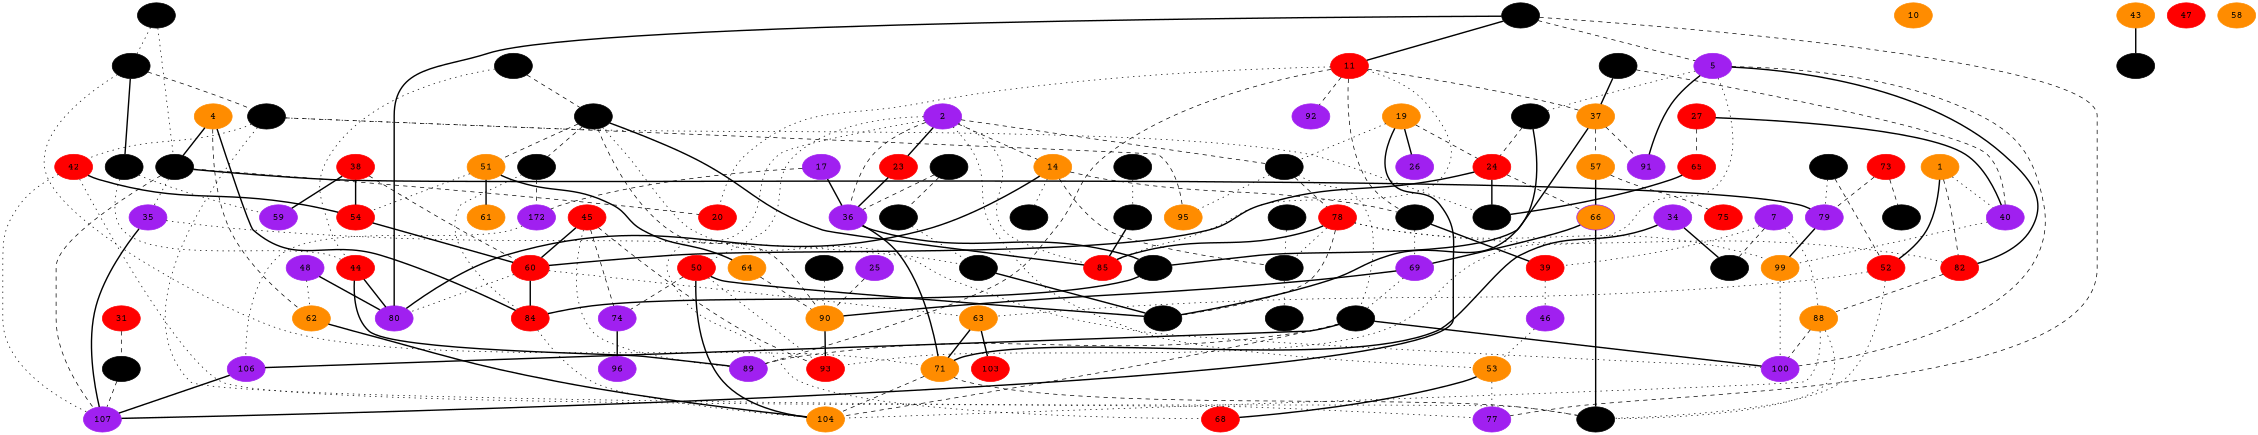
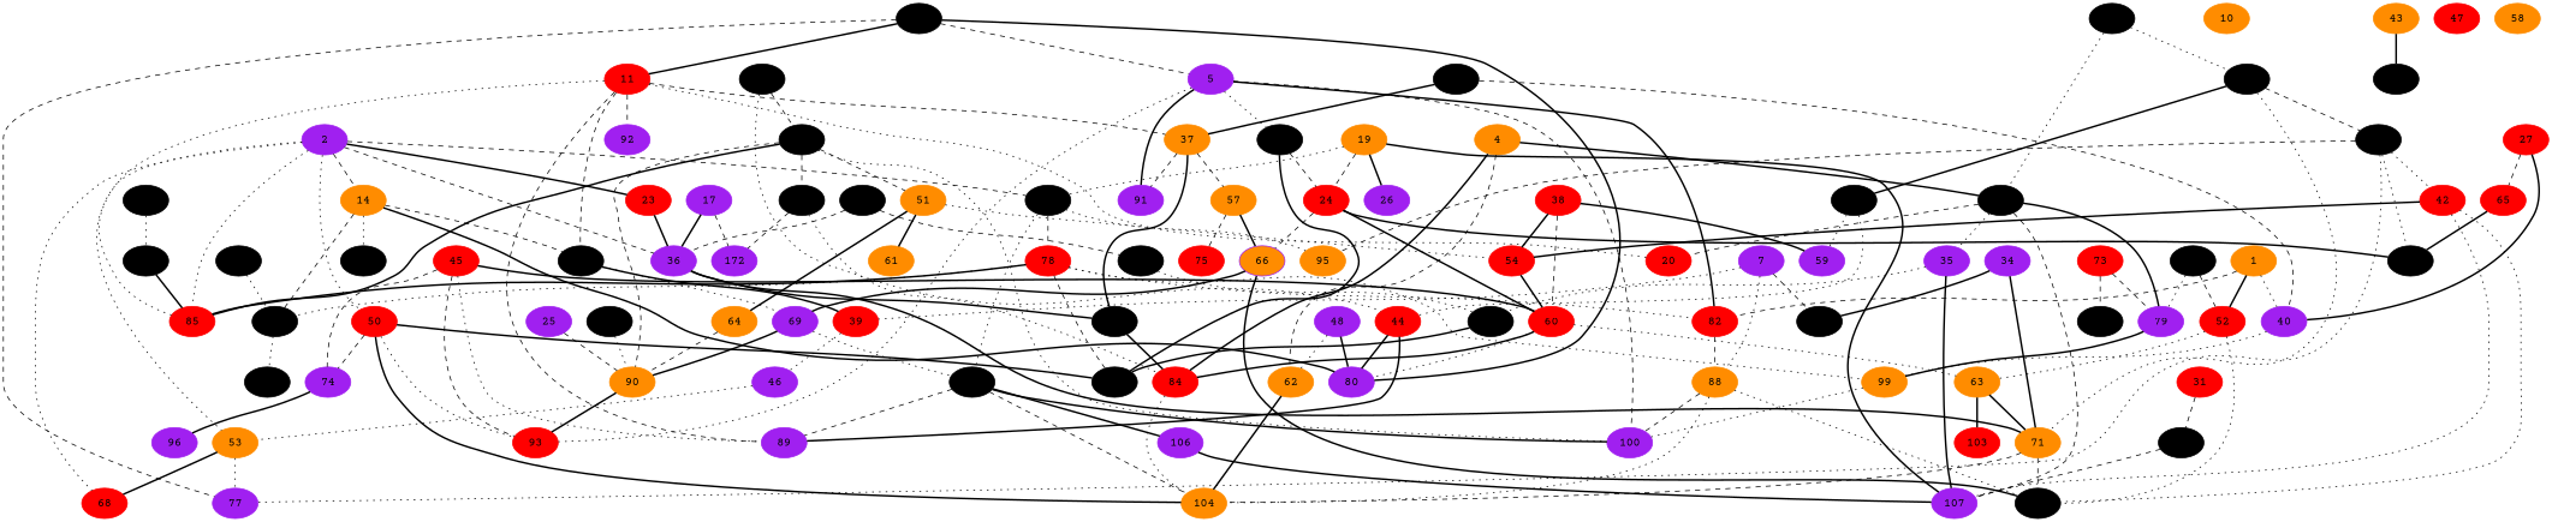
  graph {
    fontname="Courier Prime"
    node [color=black fontname="Courier Prime" style=filled]
    edge [fontname="Courier Prime" style=bold]
    1 [color=darkorange]
    40 [color=purple]
    52 [color=red]
    82 [color=red]
    99 [color=darkorange]
    98
    63 [color=darkorange]
    88 [color=darkorange]
    2 [color=purple]
    14 [color=darkorange]
    23 [color=red]
    36 [color=purple]
    50 [color=red]
    53 [color=darkorange]
    67
    68 [color=red]
    85 [color=red]
    80 [color=purple]
    15
    86
    101
    71 [color=darkorange]
    56
    93 [color=red]
    81
    74 [color=purple]
    104 [color=darkorange]
    77 [color=purple]
    95 [color=darkorange]
    78 [color=red]
    83
    5 [color=purple]
    3
    11 [color=red]
    16
    91 [color=purple]
    100 [color=purple]
    20 [color=red]
    37 [color=darkorange]
    89 [color=purple]
    92 [color=purple]
    4 [color=darkorange]
    13
    62 [color=darkorange]
    84 [color=red]
    79 [color=purple]
    35 [color=purple]
    107 [color=purple]
    24 [color=red]
    6
    7 [color=purple]
    39 [color=red]
    49
    46 [color=purple]
    8
    21
    44 [color=red]
    33
    51 [color=darkorange]
    90 [color=darkorange]
    9
    29
    30
    41
    10 [color=darkorange]
    69 [color=purple]
    57 [color=darkorange]
    12
    28
    72
    105
    60 [color=red]
    66 [color=purple fillcolor=darkorange]
    87
    17 [color=purple]
    n76 [color=purple label=172]
    106 [color=purple]
    18
    19 [color=darkorange]
    26 [color=purple]
    54 [color=red]
    61 [color=darkorange]
    64 [color=darkorange]
    22
    70
    25 [color=purple]
    27 [color=red]
    65 [color=red]
    42 [color=red]
    59 [color=purple]
    31 [color=red]
    94
    32
    34 [color=purple]
    75 [color=red]
    38 [color=red]
    43 [color=darkorange]
    76
    45 [color=red]
    96 [color=purple]
    47 [color=red]
    48 [color=purple]
    103 [color=red]
    55
    58 [color=darkorange]
    73 [color=red]
    97
    1 -- 40 [style=dotted]
    1 -- 52
    1 -- 82 [style=dashed]
    40 -- 99 [style=dotted]
    52 -- 98 [style=dotted]
    52 -- 63 [style=dotted]
    82 -- 88 [style=dashed]
    99 -- 100 [style=dotted]
    63 -- 71
    63 -- 103
    88 -- 98 [style=dotted]
    88 -- 104 [style=dotted]
    88 -- 100 [style=dashed]
    2 -- 14 [style=dashed]
    2 -- 23
    2 -- 36 [style=dashed]
    2 -- 50 [style=dotted]
    2 -- 53 [style=dotted]
    2 -- 67 [style=dashed]
    2 -- 68 [style=dotted]
    2 -- 85 [style=dotted]
    14 -- 80
    14 -- 15 [style=dashed]
    14 -- 86 [style=dotted]
    14 -- 101 [style=dashed]
    23 -- 36
    36 -- 71
    36 -- 56
    50 -- 93 [style=dotted]
    50 -- 81
    50 -- 74 [style=dashed]
    50 -- 104
    53 -- 68
    53 -- 77 [style=dotted]
    67 -- 95 [style=dotted]
    67 -- 78 [style=dashed]
    67 -- 83 [style=dotted]
    15 -- 39
    15 -- 69 [style=dotted]
    101 -- 105 [style=dotted]
    71 -- 98 [style=dashed]
    71 -- 104 [style=dashed]
    56 -- 84
    74 -- 96
    78 -- 82 [style=dotted]
    78 -- 99 [style=dotted]
    78 -- 85
    78 -- 101 [style=dotted]
    78 -- 81 [style=dashed]
    83 -- 104 [style=dashed]
    83 -- 100
    83 -- 89 [style=dashed]
    83 -- 106
    5 -- 82
    5 -- 93 [style=dotted]
    5 -- 16 [style=dotted]
    5 -- 91
    5 -- 100 [style=dashed]
    3 -- 80
    3 -- 77 [style=dashed]
    3 -- 5 [style=dashed]
    3 -- 11
    11 -- 85 [style=dotted]
    11 -- 15 [style=dashed]
    11 -- 20 [style=dotted]
    11 -- 37 [style=dashed]
    11 -- 89 [style=dashed]
    11 -- 92 [style=dashed]
    16 -- 81
    16 -- 24 [style=dashed]
    37 -- 56
    37 -- 91 [style=dashed]
    37 -- 57 [style=dashed]
    4 -- 13
    4 -- 62 [style=dashed]
    4 -- 84
    13 -- 20 [style=dashed]
    13 -- 79
    13 -- 35 [style=dotted]
    13 -- 107 [style=dashed]
    62 -- 104
    84 -- 104 [style=dotted]
    79 -- 99
    35 -- 107
    35 -- 72 [style=dotted]
    24 -- 60
    24 -- 66 [style=dashed]
    24 -- 87
    6 -- 52 [style=dashed]
    6 -- 79 [style=dotted]
    7 -- 88 [style=dotted]
    7 -- 39 [style=dotted]
    7 -- 49 [style=dashed]
    39 -- 46 [style=dotted]
    46 -- 53 [style=dotted]
    8 -- 21 [style=dashed]
    8 -- 44 [style=dotted]
    21 -- 85
    21 -- 100 [style=dotted]
    21 -- 33 [style=dashed]
    21 -- 51 [style=dashed]
    21 -- 90 [style=dashed]
    44 -- 80
    44 -- 89
    33 -- 84 [style=dotted]
    33 -- n76 [style=dashed]
    51 -- 54 [style=dotted]
    51 -- 61
    51 -- 64
    90 -- 93
    9 -- 13 [style=dotted]
    9 -- 29 [style=dotted]
    29 -- 71 [style=dotted]
    29 -- 30 [style=dashed]
    29 -- 41
    30 -- 77 [style=dotted]
    30 -- 95 [style=dashed]
    30 -- 87 [style=dotted]
    30 -- 42 [style=dotted]
    41 -- 44 [style=dotted]
    41 -- 59 [style=dotted]
    69 -- 83 [style=dotted]
    69 -- 90
    57 -- 66
    57 -- 75 [style=dashed]
    12 -- 28 [style=dotted]
    28 -- 85
    72 -- 81
    60 -- 63 [style=dotted]
    60 -- 80 [style=dotted]
    60 -- 84
    66 -- 98
    66 -- 69
    17 -- 36
    17 -- n76 [style=dashed]
-   n76 -- 106 [style=dotted]
    106 -- 107
    18 -- 40 [style=dashed]
    18 -- 37
    19 -- 67 [style=dotted]
    19 -- 107
    19 -- 24 [style=dashed]
    19 -- 26
    54 -- 60
    64 -- 90 [style=dashed]
    22 -- 36 [style=dashed]
    22 -- 70 [style=dashed]
    70 -- 72 [style=dotted]
    25 -- 90 [style=dashed]
    27 -- 40
    27 -- 65 [style=dashed]
    65 -- 87
    42 -- 98 [style=dotted]
    42 -- 107 [style=dotted]
    42 -- 54
    31 -- 94 [style=dashed]
    94 -- 107 [style=dashed]
    32 -- 90 [style=dotted]
    34 -- 71
    34 -- 49
    38 -- 60 [style=dashed]
    38 -- 54
    38 -- 59
    43 -- 76
    45 -- 93 [style=dashed]
    45 -- 74 [style=dashed]
    45 -- 89 [style=dotted]
    45 -- 60
    48 -- 80
    48 -- 62 [style=dotted]
    55 -- 101 [style=dotted]
    73 -- 79 [style=dashed]
    73 -- 97 [style=dashed]
  }
